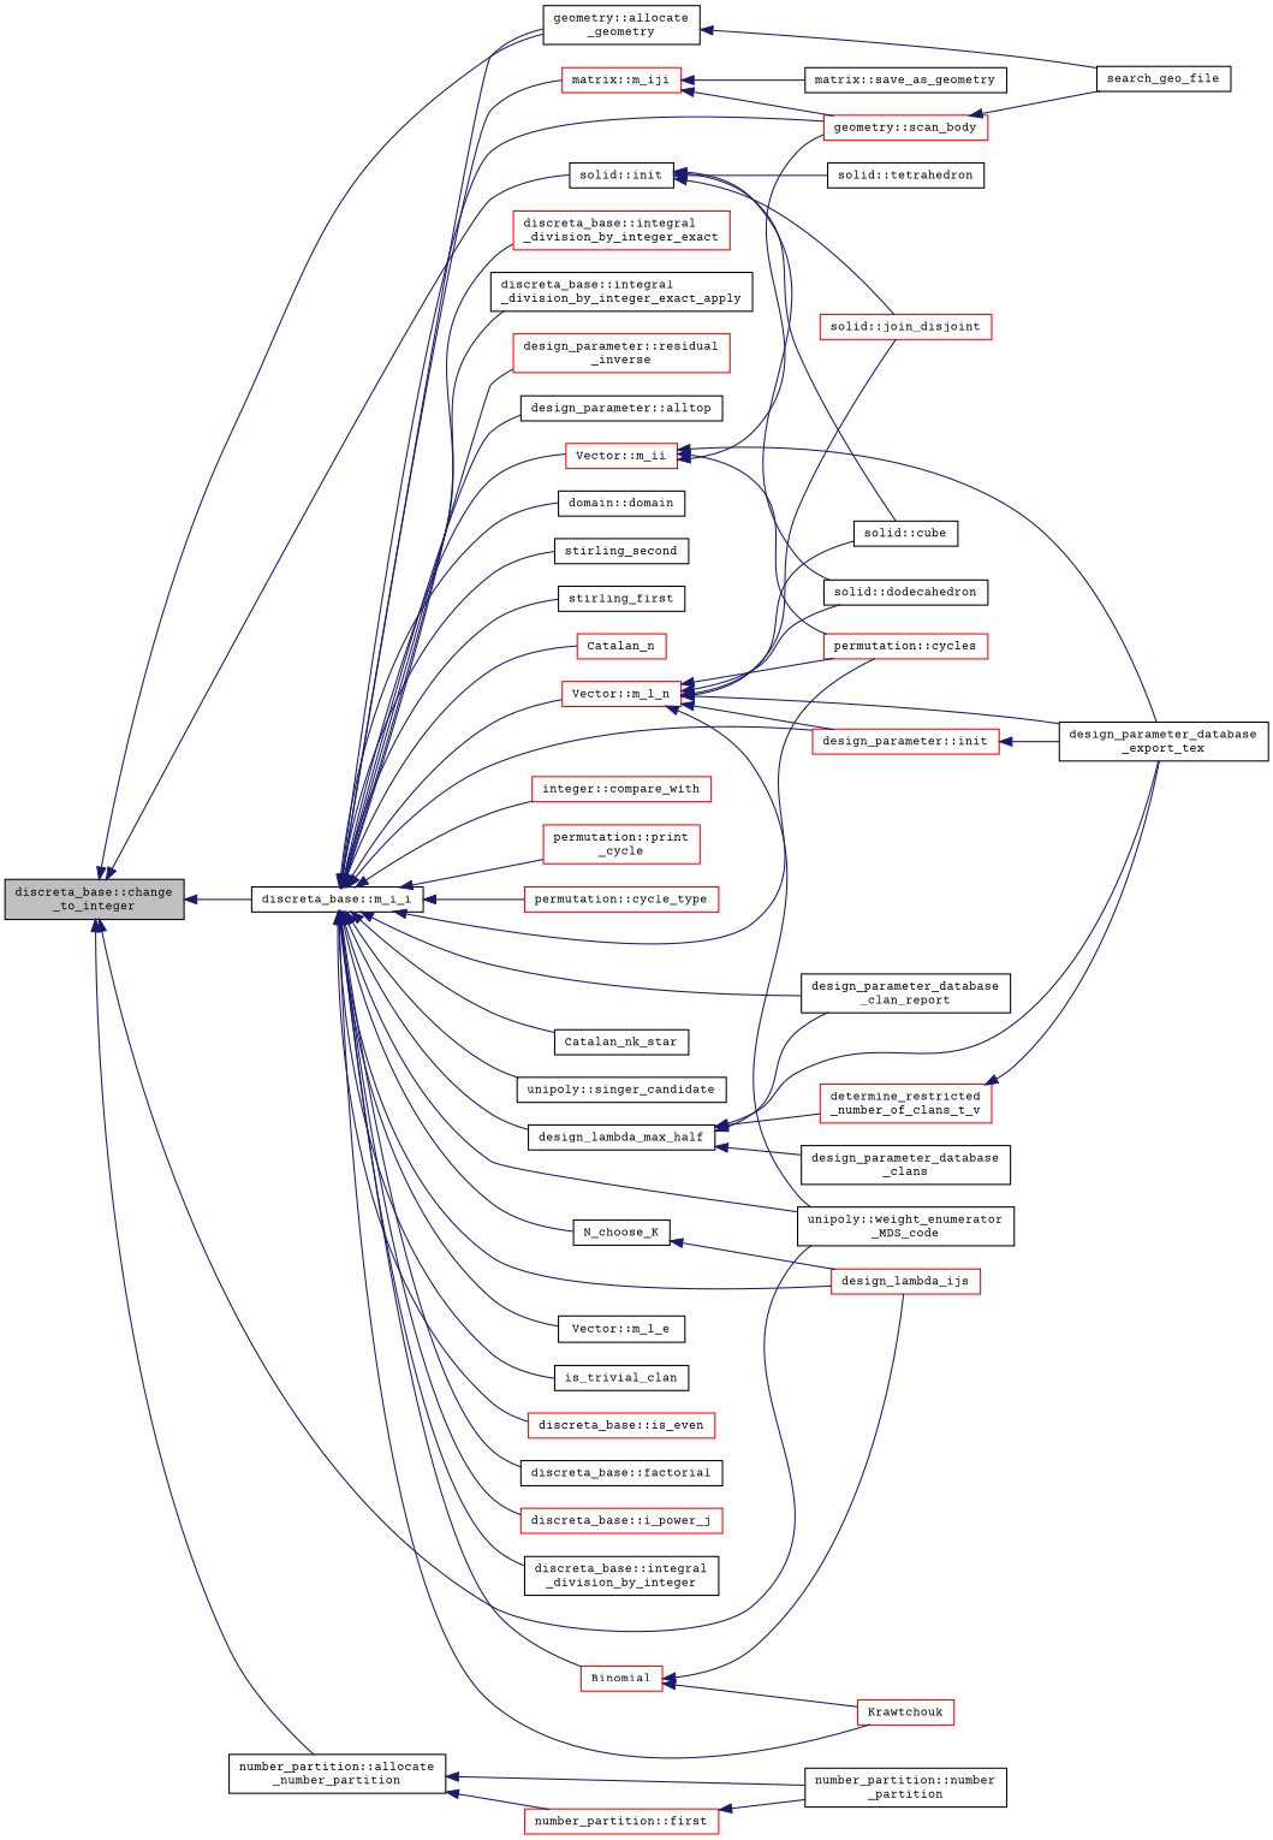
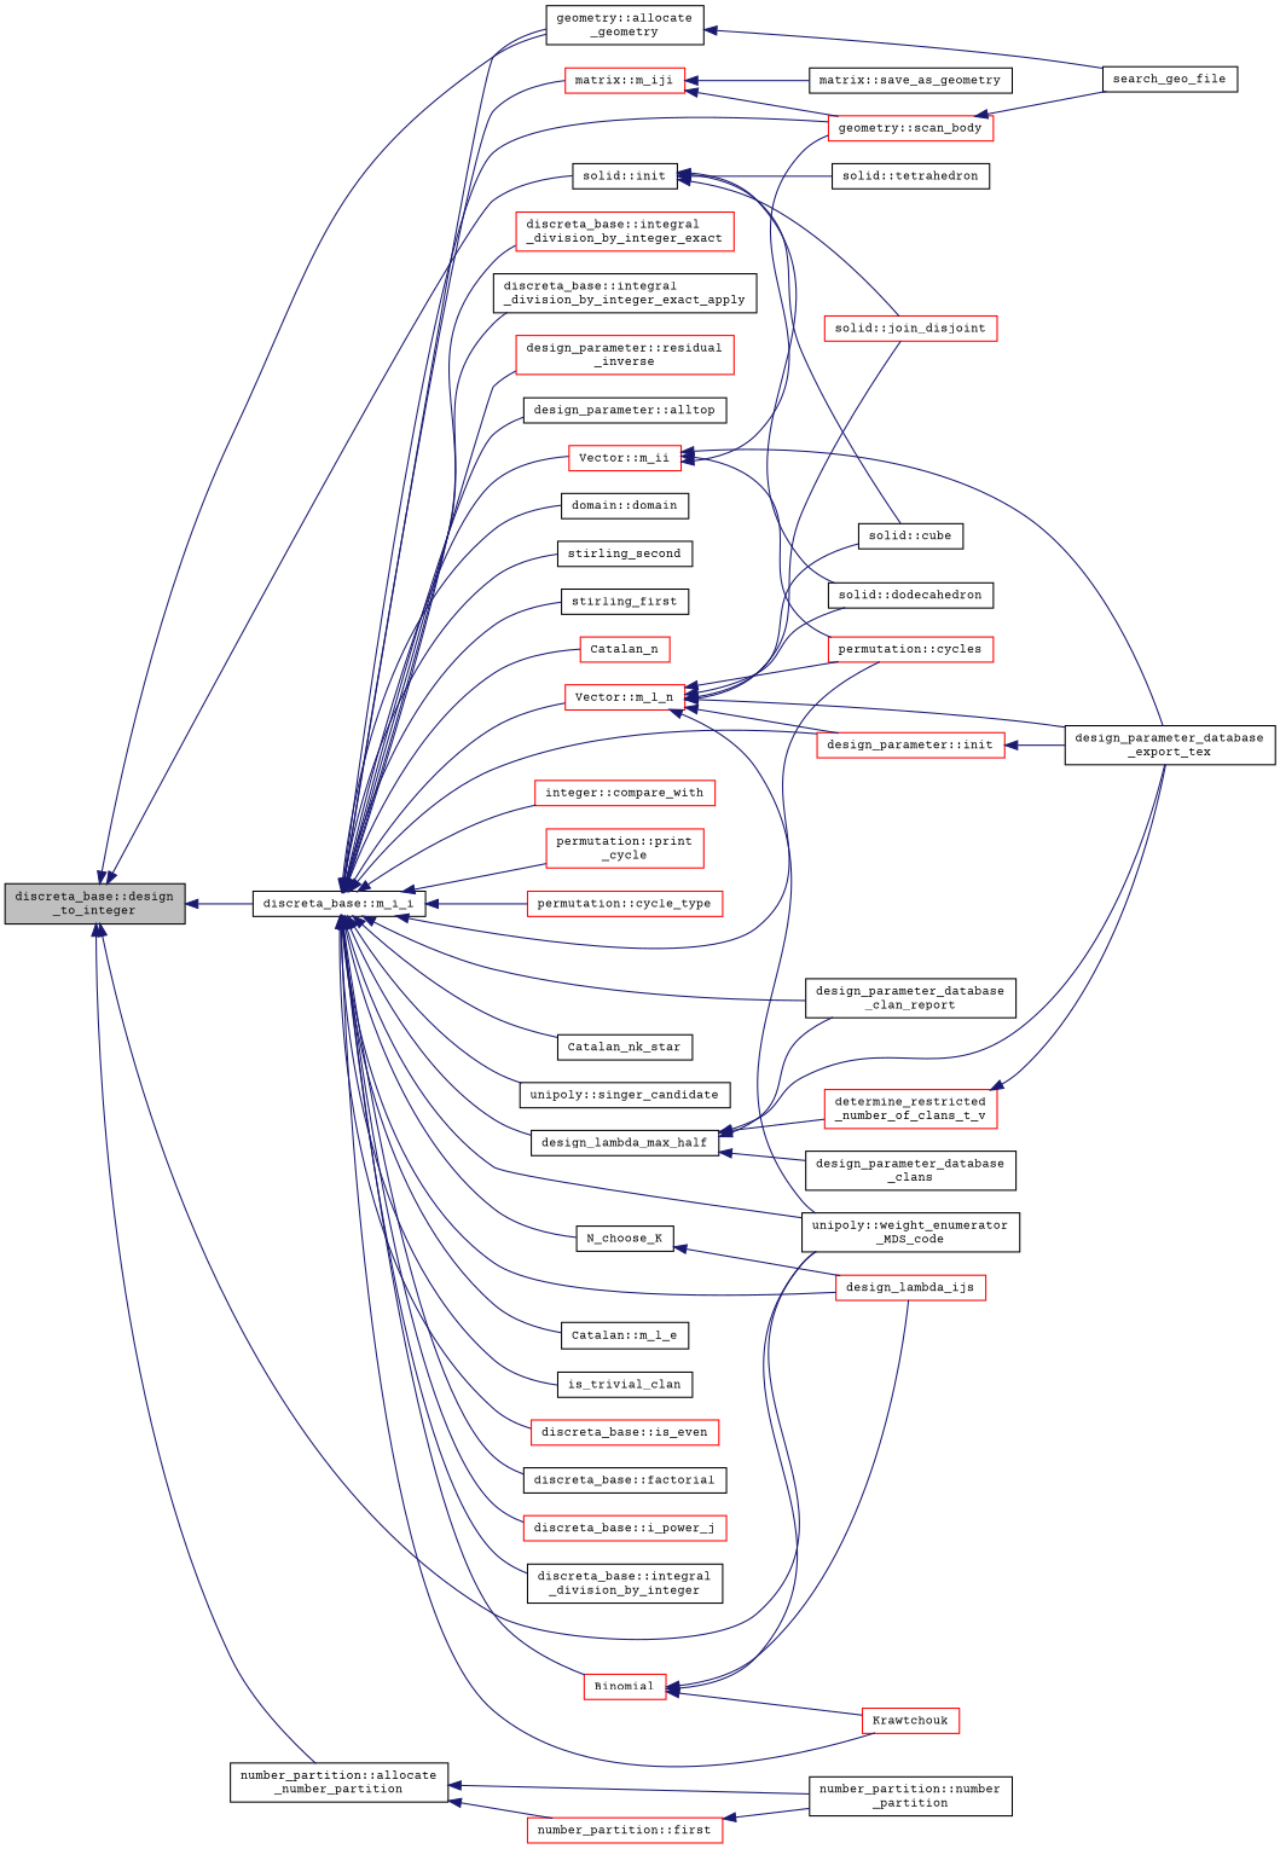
  digraph {
    fontname="Courier Prime"
    rankdir=LR
    node [color=black fillcolor=white fontname="Courier Prime" fontsize=10 shape=record style=filled]
    edge [color=midnightblue dir=back fontname="Courier Prime" fontsize=10 labelfontname=Helvetica labelfontsize=10 style=solid]
-   n1 [fillcolor=grey75 fontcolor=black height=0.2 label="discreta_base::change\l_to_integer" width=0.4]
+   n1 [fillcolor=grey75 fontcolor=black height=0.2 label="discreta_base::design\l_to_integer" width=0.4]
    n2 [height=0.2 label="discreta_base::m_i_i" width=0.4]
    n3 [height=0.2 label="geometry::allocate\l_geometry" width=0.4]
    n4 [height=0.2 label="unipoly::weight_enumerator\l_MDS_code" width=0.4]
    n5 [height=0.2 label="number_partition::allocate\l_number_partition" width=0.4]
    n6 [height=0.2 label="solid::init" width=0.4]
    n7 [height=0.2 label=design_lambda_max_half width=0.4]
    n8 [height=0.2 label="design_parameter_database\l_clan_report" width=0.4]
    n9 [color=red height=0.2 label=design_lambda_ijs width=0.4]
    n10 [height=0.2 label=is_trivial_clan width=0.4]
    n11 [color=red height=0.2 label="discreta_base::is_even" width=0.4]
    n12 [height=0.2 label="discreta_base::factorial" width=0.4]
    n13 [color=red height=0.2 label="discreta_base::i_power_j" width=0.4]
    n14 [height=0.2 label="discreta_base::integral\l_division_by_integer" width=0.4]
    n15 [color=red height=0.2 label="discreta_base::integral\l_division_by_integer_exact" width=0.4]
    n16 [height=0.2 label="discreta_base::integral\l_division_by_integer_exact_apply" width=0.4]
    n17 [color=red height=0.2 label="design_parameter::init" width=0.4]
    n18 [color=red height=0.2 label="design_parameter::residual\l_inverse" width=0.4]
    n19 [height=0.2 label="design_parameter::alltop" width=0.4]
    n20 [color=red height=0.2 label="Vector::m_ii" width=0.4]
    n21 [color=red height=0.2 label="geometry::scan_body" width=0.4]
    n22 [color=red height=0.2 label="permutation::cycles" width=0.4]
    n23 [color=red height=0.2 label="matrix::m_iji" width=0.4]
    n24 [height=0.2 label="domain::domain" width=0.4]
    n25 [height=0.2 label=stirling_second width=0.4]
    n26 [height=0.2 label=stirling_first width=0.4]
    n27 [color=red height=0.2 label=Catalan_n width=0.4]
    n28 [height=0.2 label=Catalan_nk_star width=0.4]
    n29 [height=0.2 label=N_choose_K width=0.4]
    n30 [color=red height=0.2 label=Binomial width=0.4]
    n31 [color=red height=0.2 label=Krawtchouk width=0.4]
    n32 [color=red height=0.2 label="integer::compare_with" width=0.4]
    n33 [color=red height=0.2 label="permutation::print\l_cycle" width=0.4]
    n34 [color=red height=0.2 label="permutation::cycle_type" width=0.4]
    n35 [height=0.2 label="unipoly::singer_candidate" width=0.4]
    n36 [color=red height=0.2 label="Vector::m_l_n" width=0.4]
-   n37 [height=0.2 label="Vector::m_l_e" width=0.4]
+   n37 [height=0.2 label="Catalan::m_l_e" width=0.4]
    n38 [height=0.2 label=search_geo_file width=0.4]
    n39 [height=0.2 label="number_partition::number\l_partition" width=0.4]
    n40 [color=red height=0.2 label="number_partition::first" width=0.4]
    n41 [color=red height=0.2 label="solid::join_disjoint" width=0.4]
    n42 [height=0.2 label="solid::cube" width=0.4]
    n43 [height=0.2 label="solid::dodecahedron" width=0.4]
    n44 [height=0.2 label="solid::tetrahedron" width=0.4]
    n45 [height=0.2 label="design_parameter_database\l_export_tex" width=0.4]
    n46 [color=red height=0.2 label="determine_restricted\l_number_of_clans_t_v" width=0.4]
    n47 [height=0.2 label="design_parameter_database\l_clans" width=0.4]
    n48 [height=0.2 label="matrix::save_as_geometry" width=0.4]
    n1 -> n2
    n1 -> n3
    n1 -> n4
    n1 -> n5
    n1 -> n6
    n2 -> n3
    n2 -> n4
    n2 -> n7
    n2 -> n8
    n2 -> n9
    n2 -> n10
    n2 -> n11
    n2 -> n12
    n2 -> n13
    n2 -> n14
    n2 -> n15
    n2 -> n16
    n2 -> n17
    n2 -> n18
    n2 -> n19
    n2 -> n20
    n2 -> n21
    n2 -> n22
    n2 -> n23
    n2 -> n24
    n2 -> n25
    n2 -> n26
    n2 -> n27
    n2 -> n28
    n2 -> n29
    n2 -> n30
    n2 -> n31
    n2 -> n32
    n2 -> n33
    n2 -> n34
    n2 -> n35
    n2 -> n36
    n2 -> n37
    n3 -> n38
    n5 -> n39
    n5 -> n40
    n6 -> n41
    n6 -> n42
    n6 -> n43
    n6 -> n44
    n7 -> n8
    n7 -> n45
    n7 -> n46
    n7 -> n47
    n17 -> n45
    n20 -> n21
    n20 -> n22
    n20 -> n45
    n21 -> n38
    n23 -> n21
    n23 -> n48
    n29 -> n9
+   n30 -> n4
    n30 -> n9
    n30 -> n31
    n36 -> n4
    n36 -> n17
    n36 -> n22
    n36 -> n41
    n36 -> n42
    n36 -> n43
    n36 -> n45
    n40 -> n39
    n46 -> n45
  }
